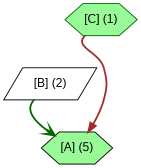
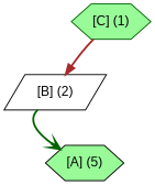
  digraph {
    node [color=black fillcolor=palegreen fontname=Arial shape=hexagon style=filled]
    edge [style=bold tailport=sw]
    n1 [color=darkgreen label="[C] (1)" width=0.5]
    n2 [fillcolor=white label="[B] (2)" shape=parallelogram width=0.5]
    n3 [label="[A] (5)" width=0.5]
-   n1 -> n3 [arrowhead=normal color=brown]
+   n1 -> n2 [arrowhead=normal color=brown]
    n2 -> n3 [arrowhead=vee color=darkgreen]
  }
